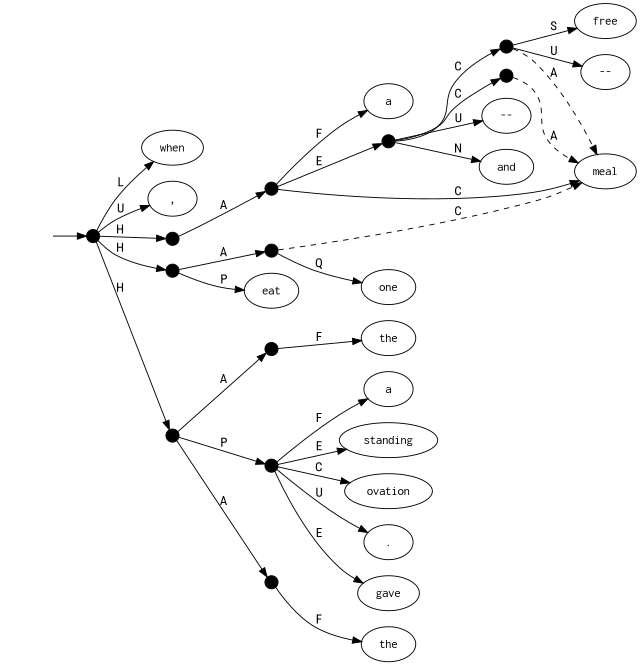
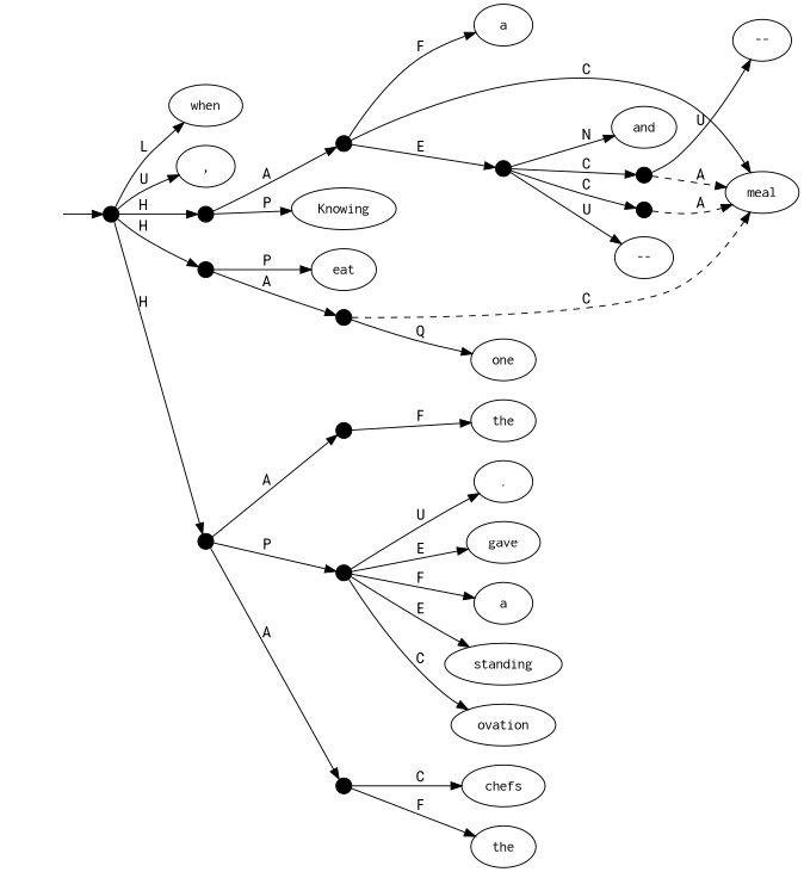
  digraph {
    fontname="Roboto Condensed"
    rankdir=LR
    node [fontname="Roboto Condensed"]
    edge [fontname="Roboto Condensed"]
    top [style=invis]
    23 [shape=point width=0.2]
    n3 [label=<<table align="center" border="0" cellspacing="0"><tr><td colspan="2"><font face="Courier">when</font></td></tr></table>>]
    n4 [label=<<table align="center" border="0" cellspacing="0"><tr><td colspan="2"><font face="Courier">,</font></td></tr></table>>]
    22 [shape=point width=0.2]
    28 [shape=point width=0.2]
    31 [shape=point width=0.2]
+   n8 [label=<<table align="center" border="0" cellspacing="0"><tr><td colspan="2"><font face="Courier">Knowing</font></td></tr></table>>]
    24 [shape=point width=0.2]
    n10 [label=<<table align="center" border="0" cellspacing="0"><tr><td colspan="2"><font face="Courier">eat</font></td></tr></table>>]
    29 [shape=point width=0.2]
    30 [shape=point width=0.2]
    32 [shape=point width=0.2]
    33 [shape=point width=0.2]
    n15 [label=<<table align="center" border="0" cellspacing="0"><tr><td colspan="2"><font face="Courier">a</font></td></tr></table>>]
    n16 [label=<<table align="center" border="0" cellspacing="0"><tr><td colspan="2"><font face="Courier">--</font></td></tr></table>>]
    n17 [label=<<table align="center" border="0" cellspacing="0"><tr><td colspan="2"><font face="Courier">and</font></td></tr></table>>]
-   n18 [label=<<table align="center" border="0" cellspacing="0"><tr><td colspan="2"><font face="Courier">free</font></td></tr></table>>]
    n19 [label=<<table align="center" border="0" cellspacing="0"><tr><td colspan="2"><font face="Courier">--</font></td></tr></table>>]
    n20 [label=<<table align="center" border="0" cellspacing="0"><tr><td colspan="2"><font face="Courier">meal</font></td></tr></table>>]
    n21 [label=<<table align="center" border="0" cellspacing="0"><tr><td colspan="2"><font face="Courier">one</font></td></tr></table>>]
    n22 [label=<<table align="center" border="0" cellspacing="0"><tr><td colspan="2"><font face="Courier">the</font></td></tr></table>>]
    n23 [label=<<table align="center" border="0" cellspacing="0"><tr><td colspan="2"><font face="Courier">gave</font></td></tr></table>>]
    n24 [label=<<table align="center" border="0" cellspacing="0"><tr><td colspan="2"><font face="Courier">the</font></td></tr></table>>]
+   n25 [label=<<table align="center" border="0" cellspacing="0"><tr><td colspan="2"><font face="Courier">chefs</font></td></tr></table>>]
    n26 [label=<<table align="center" border="0" cellspacing="0"><tr><td colspan="2"><font face="Courier">a</font></td></tr></table>>]
    n27 [label=<<table align="center" border="0" cellspacing="0"><tr><td colspan="2"><font face="Courier">standing</font></td></tr></table>>]
    n28 [label=<<table align="center" border="0" cellspacing="0"><tr><td colspan="2"><font face="Courier">ovation</font></td></tr></table>>]
    n29 [label=<<table align="center" border="0" cellspacing="0"><tr><td colspan="2"><font face="Courier">.</font></td></tr></table>>]
    26 [shape=point width=0.2]
    25 [shape=point width=0.2]
    27 [shape=point width=0.2]
    top -> 23
    23 -> n3 [label=L]
    23 -> n4 [label=U]
    23 -> 22 [label=H]
    23 -> 28 [label=H]
    23 -> 31 [label=H]
+   22 -> n8 [label=P]
    22 -> 24 [label=A]
    28 -> n10 [label=P]
    28 -> 29 [label=A]
    31 -> 30 [label=A]
    31 -> 32 [label=P]
    31 -> 33 [label=A]
    24 -> n15 [label=F]
    24 -> n20 [label=C]
    24 -> 26 [label=E]
    29 -> n20 [label=C style=dashed]
    29 -> n21 [label=Q]
    30 -> n22 [label=F]
    32 -> n23 [label=E]
    32 -> n26 [label=F]
    32 -> n27 [label=E]
    32 -> n28 [label=C]
    32 -> n29 [label=U]
    33 -> n24 [label=F]
+   33 -> n25 [label=C]
    26 -> n16 [label=U]
    26 -> n17 [label=N]
    26 -> 25 [label=C]
    26 -> 27 [label=C]
    25 -> n20 [label=A style=dashed]
-   27 -> n18 [label=S]
    27 -> n19 [label=U]
    27 -> n20 [label=A style=dashed]
  }
